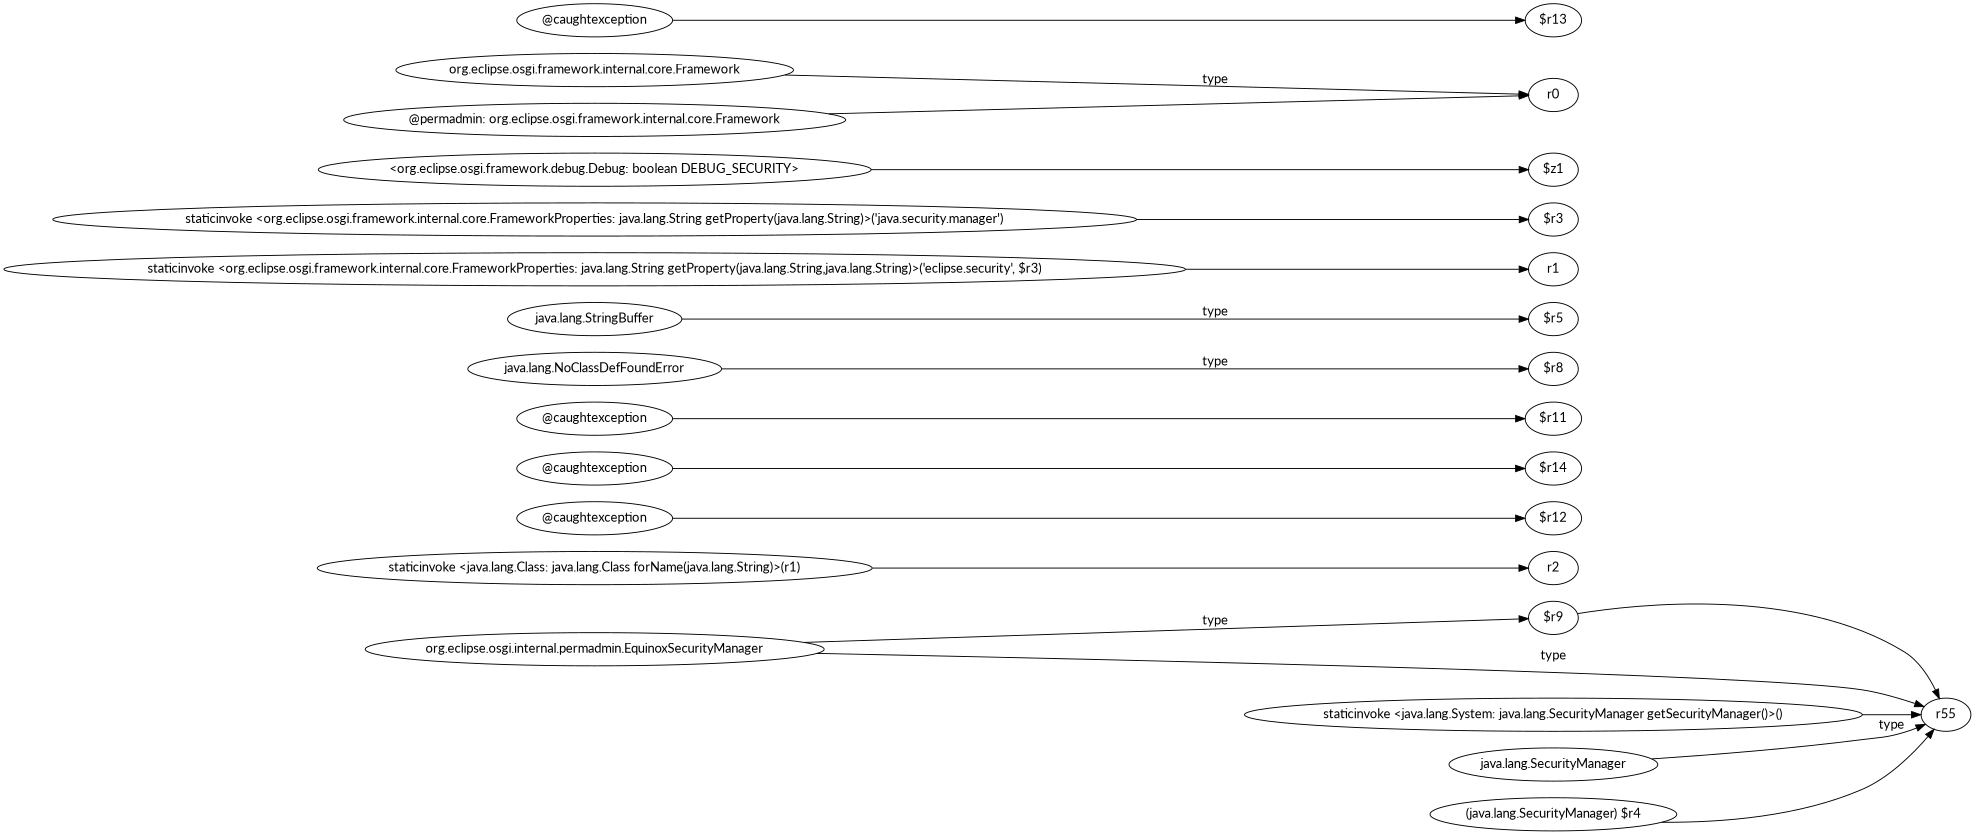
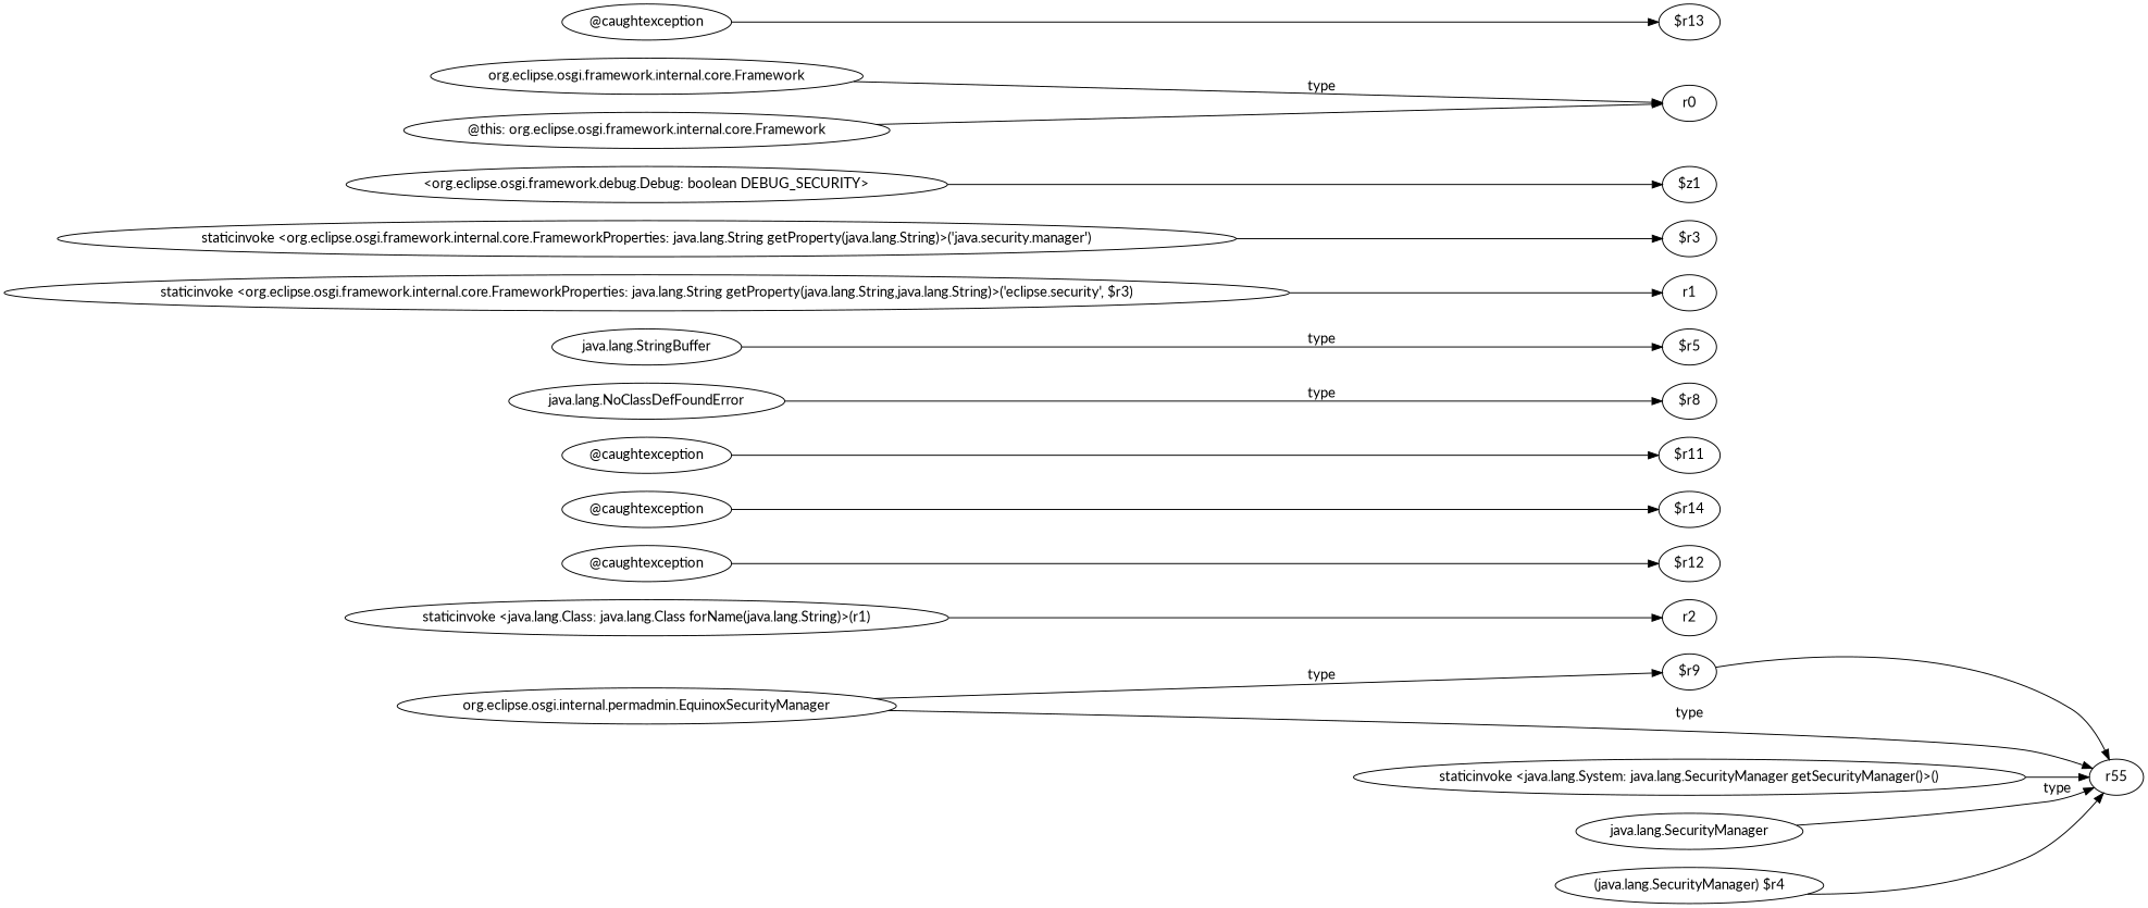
  digraph {
    fontname=Lato
    rankdir=LR
    node [fontname=Lato]
    edge [fontname=Lato]
    n1 [label="org.eclipse.osgi.internal.permadmin.EquinoxSecurityManager"]
    n2 [label="$r9"]
    n3 [label=r55]
    n4 [label="staticinvoke <java.lang.System: java.lang.SecurityManager getSecurityManager()>()"]
    n5 [label="staticinvoke <java.lang.Class: java.lang.Class forName(java.lang.String)>(r1)"]
    n6 [label=r2]
    n7 [label="java.lang.SecurityManager"]
    n8 [label="@caughtexception"]
    n9 [label="$r12"]
    n10 [label="@caughtexception"]
    n11 [label="$r14"]
    n12 [label="@caughtexception"]
    n13 [label="$r11"]
    n14 [label="java.lang.NoClassDefFoundError"]
    n15 [label="$r8"]
    n16 [label="(java.lang.SecurityManager) $r4"]
    n17 [label="java.lang.StringBuffer"]
    n18 [label="$r5"]
    n19 [label="staticinvoke <org.eclipse.osgi.framework.internal.core.FrameworkProperties: java.lang.String getProperty(java.lang.String,java.lang.String)>('eclipse.security', $r3)"]
    n20 [label=r1]
    n21 [label="staticinvoke <org.eclipse.osgi.framework.internal.core.FrameworkProperties: java.lang.String getProperty(java.lang.String)>('java.security.manager')"]
    n22 [label="$r3"]
    n23 [label="<org.eclipse.osgi.framework.debug.Debug: boolean DEBUG_SECURITY>"]
    n24 [label="$z1"]
    n25 [label="org.eclipse.osgi.framework.internal.core.Framework"]
    n26 [label=r0]
-   n27 [label="@permadmin: org.eclipse.osgi.framework.internal.core.Framework"]
+   n27 [label="@this: org.eclipse.osgi.framework.internal.core.Framework"]
    n28 [label="@caughtexception"]
    n29 [label="$r13"]
    n1 -> n2 [label=type]
    n1 -> n3 [label=type]
    n2 -> n3
    n4 -> n3
    n5 -> n6
    n7 -> n3 [label=type]
    n8 -> n9
    n10 -> n11
    n12 -> n13
    n14 -> n15 [label=type]
    n16 -> n3
    n17 -> n18 [label=type]
    n19 -> n20
    n21 -> n22
    n23 -> n24
    n25 -> n26 [label=type]
    n27 -> n26
    n28 -> n29
  }
